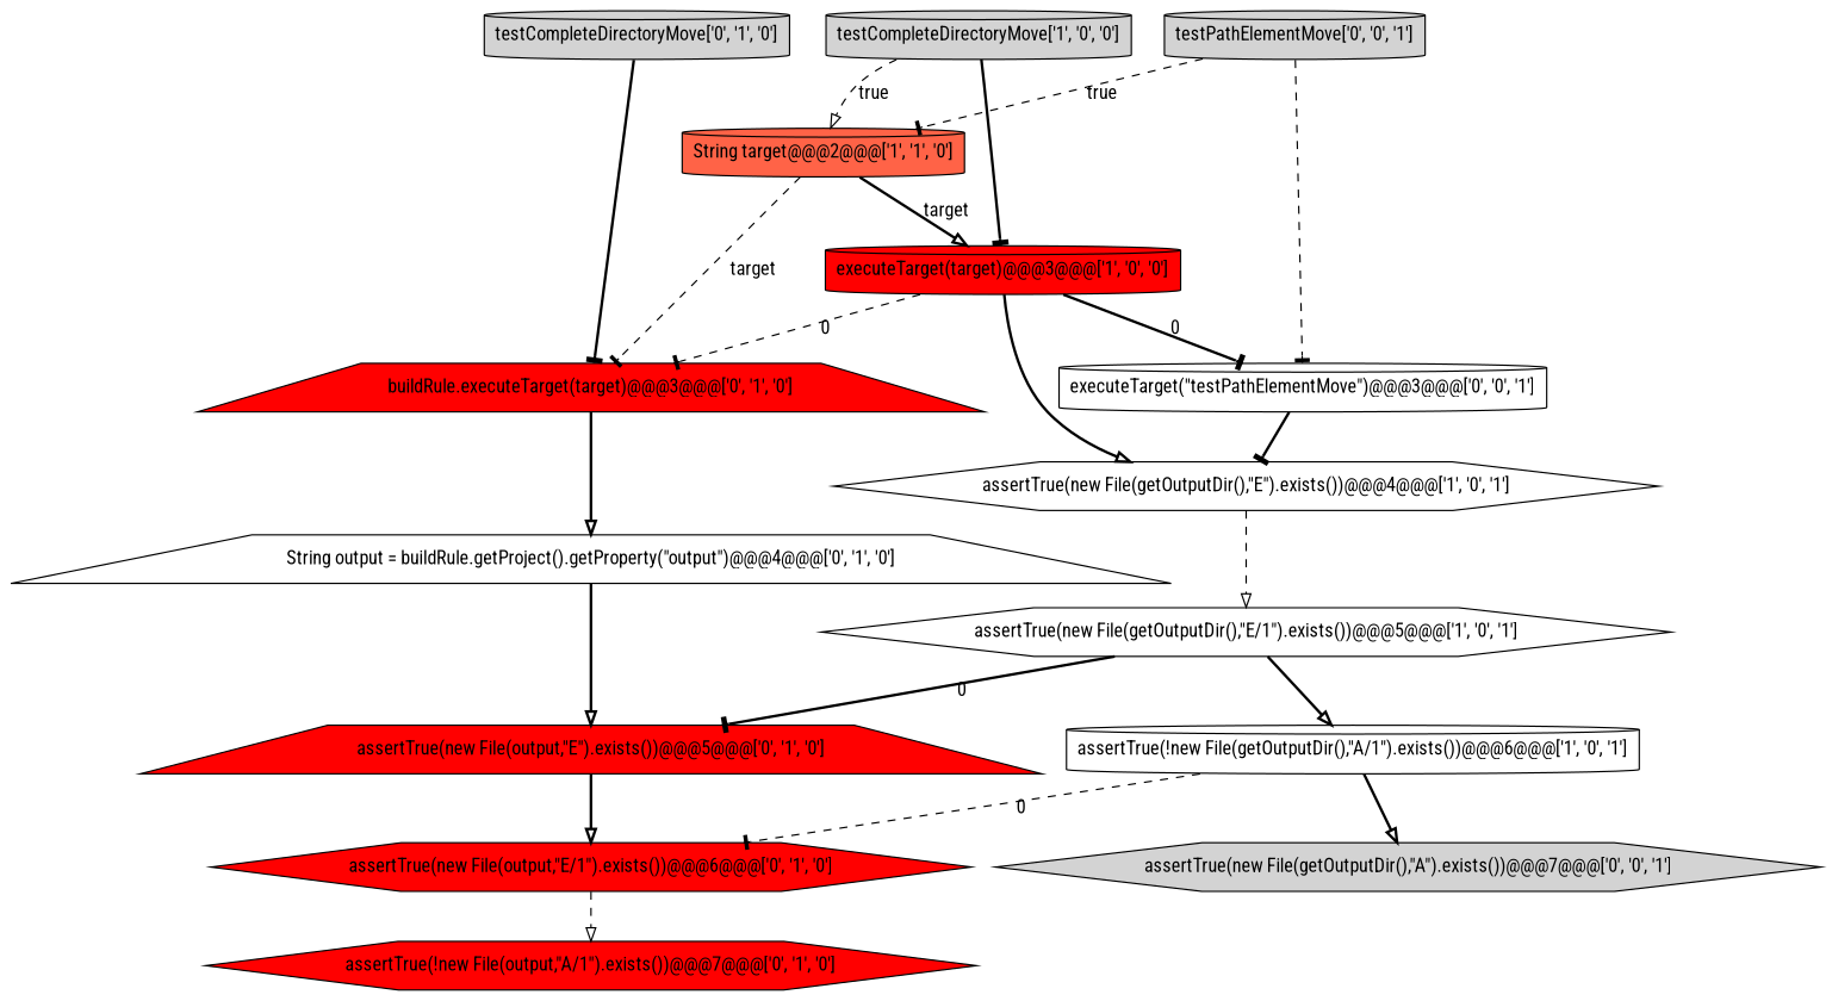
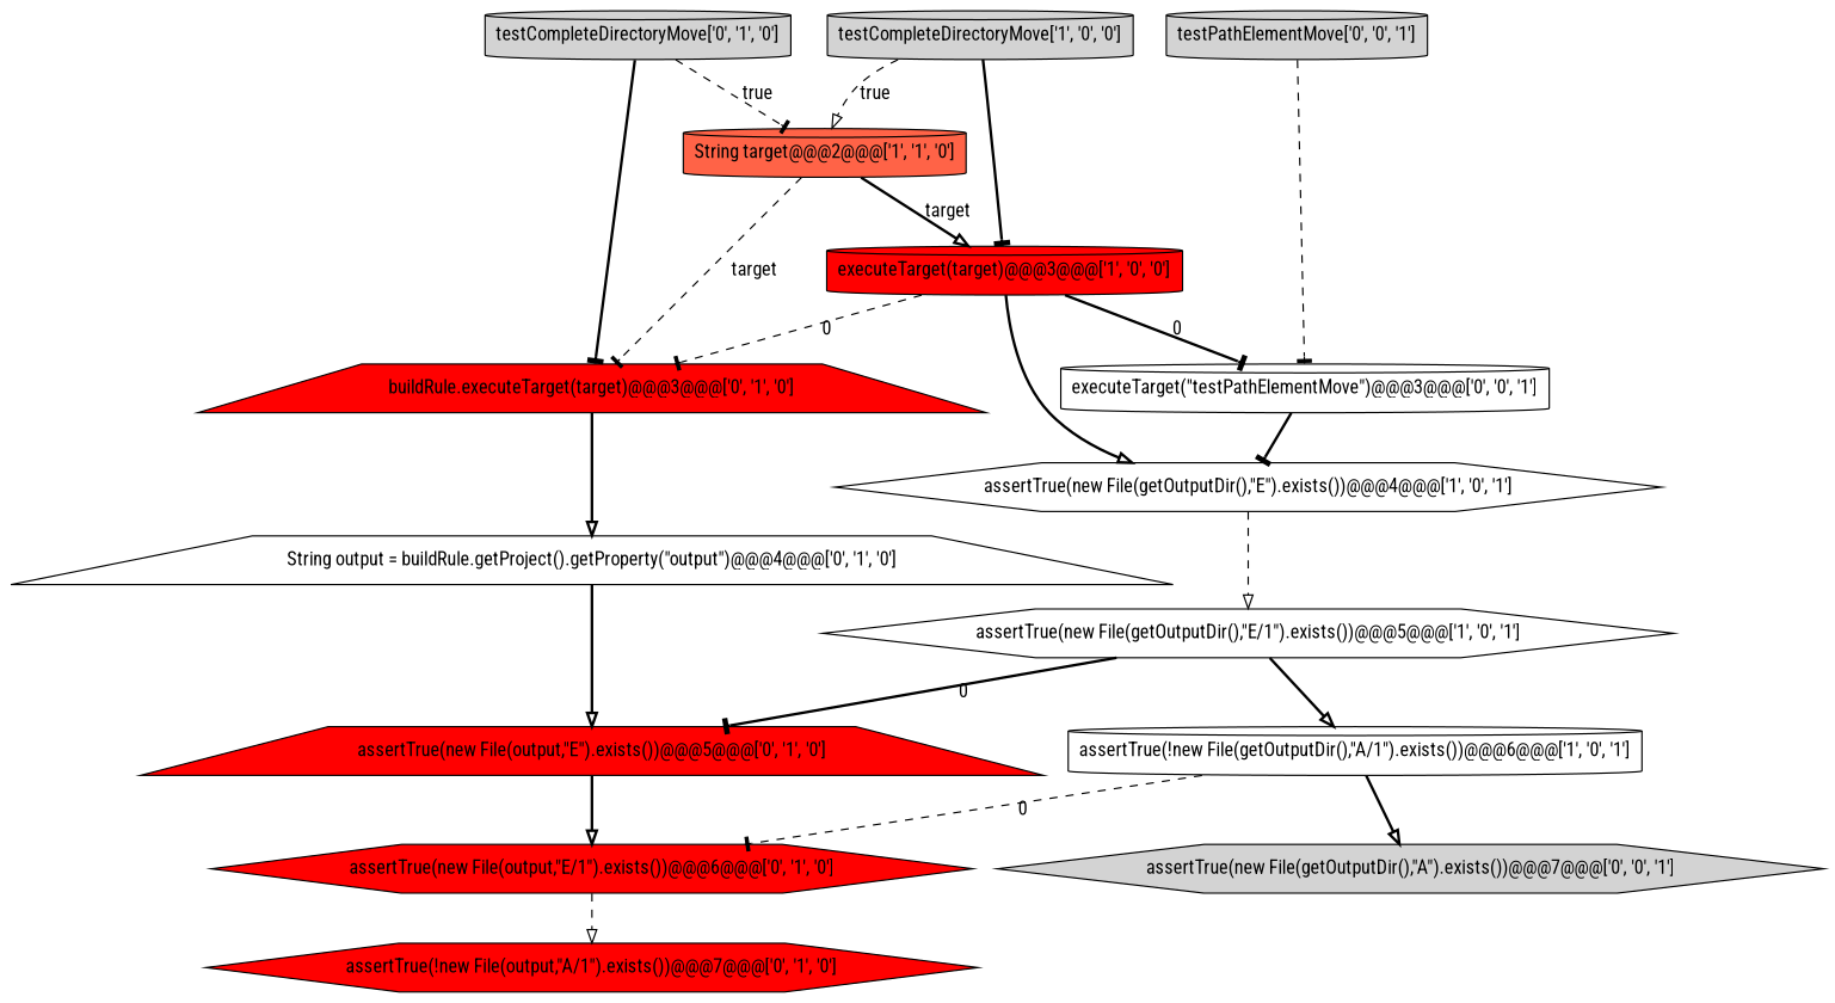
  digraph {
    fontname="Roboto Condensed"
    node [fillcolor=red fontname="Roboto Condensed" shape=cylinder style=filled]
    edge [arrowhead=tee fontname="Roboto Condensed" style=bold]
    n1 [label="executeTarget(target)@@@3@@@['1', '0', '0']"]
    n2 [label="buildRule.executeTarget(target)@@@3@@@['0', '1', '0']" shape=trapezium]
    n3 [fillcolor=white label="assertTrue(new File(getOutputDir(),\"E\").exists())@@@4@@@['1', '0', '1']" shape=hexagon]
    n4 [fillcolor=white label="executeTarget(\"testPathElementMove\")@@@3@@@['0', '0', '1']"]
    n5 [fillcolor=white label="String output = buildRule.getProject().getProperty(\"output\")@@@4@@@['0', '1', '0']" shape=trapezium]
    n6 [fillcolor=white label="assertTrue(new File(getOutputDir(),\"E/1\").exists())@@@5@@@['1', '0', '1']" shape=hexagon]
    n7 [fillcolor=lightgray label="assertTrue(new File(getOutputDir(),\"A\").exists())@@@7@@@['0', '0', '1']" shape=hexagon]
    n8 [label="assertTrue(new File(output,\"E\").exists())@@@5@@@['0', '1', '0']" shape=trapezium]
    n9 [label="assertTrue(new File(output,\"E/1\").exists())@@@6@@@['0', '1', '0']" shape=hexagon]
    n10 [label="assertTrue(!new File(output,\"A/1\").exists())@@@7@@@['0', '1', '0']" shape=hexagon]
    n11 [fillcolor=lightgray label="testCompleteDirectoryMove['1', '0', '0']"]
    n12 [fillcolor=tomato label="String target@@@2@@@['1', '1', '0']"]
    n13 [fillcolor=white label="assertTrue(!new File(getOutputDir(),\"A/1\").exists())@@@6@@@['1', '0', '1']"]
    n14 [fillcolor=lightgray label="testCompleteDirectoryMove['0', '1', '0']"]
    n15 [fillcolor=lightgray label="testPathElementMove['0', '0', '1']"]
    n1 -> n2 [label=0 style=dashed]
    n1 -> n3 [arrowhead=onormal]
    n1 -> n4 [label=0]
    n2 -> n5 [arrowhead=onormal]
    n3 -> n6 [arrowhead=onormal style=dashed]
    n4 -> n3
    n5 -> n8 [arrowhead=onormal]
    n6 -> n8 [label=0]
    n6 -> n13 [arrowhead=onormal]
    n8 -> n9 [arrowhead=onormal]
    n9 -> n10 [arrowhead=onormal style=dashed]
    n11 -> n1
    n11 -> n12 [arrowhead=onormal label=true style=dashed]
    n12 -> n1 [arrowhead=onormal label=target]
    n12 -> n2 [label=target style=dashed]
    n13 -> n7 [arrowhead=onormal]
    n13 -> n9 [label=0 style=dashed]
    n14 -> n2
-   n15 -> n12 [label=true style=dashed]
+   n14 -> n12 [label=true style=dashed]
    n15 -> n4 [style=dashed]
  }
